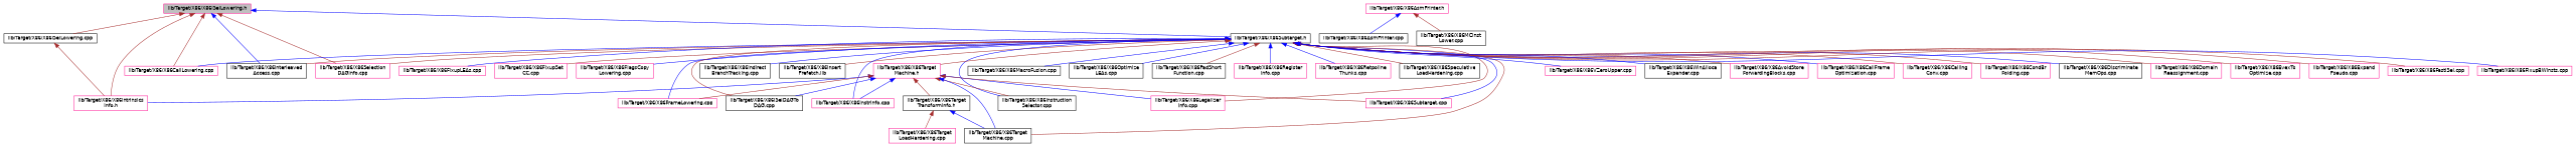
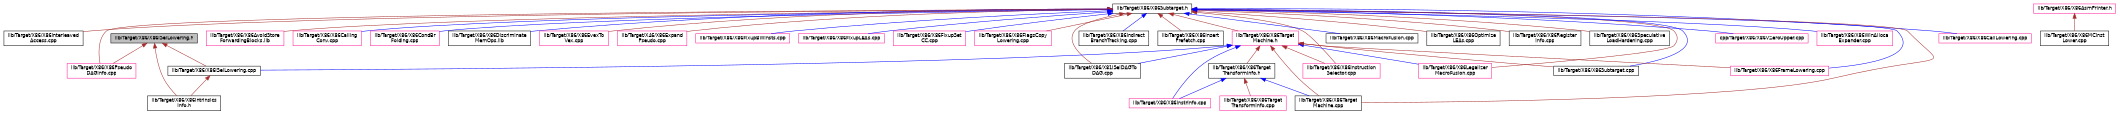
  digraph {
    node [color=deeppink fontname=Helvetica fontsize=10 shape=box]
    edge [color=brown dir=back fontname=Helvetica fontsize=10 labelfontname=Helvetica labelfontsize=10 style=solid]
-   n1 [fillcolor=grey75 fontcolor=black height=0.2 label="lib/Target/X86/X86ISelLowering.h" style=filled width=0.4]
+   n1 [color=black fillcolor=grey75 fontcolor=black height=0.2 label="lib/Target/X86/X86ISelLowering.h" style=filled width=0.4]
    n2 [height=0.2 label="lib/Target/X86/X86CallLowering.cpp" width=0.4]
    n3 [color=black height=0.2 label="lib/Target/X86/X86ISelLowering.cpp" width=0.4]
    n4 [color=black height=0.2 label="lib/Target/X86/X86Interleaved\lAccess.cpp" width=0.4]
-   n5 [height=0.2 label="lib/Target/X86/X86Intrinsics\lInfo.h" width=0.4]
-   n6 [height=0.2 label="lib/Target/X86/X86Selection\lDAGInfo.cpp" width=0.4]
+   n5 [color=black height=0.2 label="lib/Target/X86/X86Intrinsics\lInfo.h" width=0.4]
+   n6 [height=0.2 label="lib/Target/X86/X86Pseudo\lDAGInfo.cpp" width=0.4]
    n7 [color=black height=0.2 label="lib/Target/X86/X86Subtarget.h" width=0.4]
-   n8 [height=0.2 label="lib/Target/X86/X86AvoidStore\lForwardingBlocks.cpp" width=0.4]
-   n9 [height=0.2 label="lib/Target/X86/X86CallFrame\lOptimization.cpp" width=0.4]
+   n8 [height=0.2 label="lib/Target/X86/X86AvoidStore\lForwardingBlocks.lib" width=0.4]
    n10 [height=0.2 label="lib/Target/X86/X86Calling\lConv.cpp" width=0.4]
    n11 [height=0.2 label="lib/Target/X86/X86CondBr\lFolding.cpp" width=0.4]
-   n12 [color=black height=0.2 label="lib/Target/X86/X86Discriminate\lMemOps.cpp" width=0.4]
-   n13 [height=0.2 label="lib/Target/X86/X86Domain\lReassignment.cpp" width=0.4]
-   n14 [height=0.2 label="lib/Target/X86/X86EvexTo\lOptimize.cpp" width=0.4]
-   n15 [height=0.2 label="lib/Target/X86/X86Expand\lPseudo.cpp" width=0.4]
-   n16 [height=0.2 label="lib/Target/X86/X86FastISel.cpp" width=0.4]
+   n12 [color=black height=0.2 label="lib/Target/X86/X86Discriminate\lMemOps.lib" width=0.4]
+   n14 [height=0.2 label="lib/Target/X86/X86EvexTo\lVex.cpp" width=0.4]
+   n15 [height=0.2 label="lib/Target/X46/X86Expand\lPseudo.cpp" width=0.4]
    n17 [height=0.2 label="lib/Target/X86/X86FixupBWInsts.cpp" width=0.4]
    n18 [height=0.2 label="lib/Target/X86/X86FixupLEAs.cpp" width=0.4]
    n19 [height=0.2 label="lib/Target/X86/X86FixupSet\lCC.cpp" width=0.4]
    n20 [height=0.2 label="lib/Target/X86/X86FlagsCopy\lLowering.cpp" width=0.4]
    n21 [height=0.2 label="lib/Target/X86/X86FrameLowering.cpp" width=0.4]
-   n22 [color=black height=0.2 label="lib/Target/X86/X86ISelDAGTo\lDAG.cpp" width=0.4]
+   n22 [color=black height=0.2 label="lib/Target/X86/X81ISelDAGTo\lDAG.cpp" width=0.4]
    n23 [color=black height=0.2 label="lib/Target/X86/X86Indirect\lBranchTracking.cpp" width=0.4]
-   n24 [color=black height=0.2 label="lib/Target/X86/X86Insert\lPrefetch.lib" width=0.4]
+   n24 [color=black height=0.2 label="lib/Target/X86/X86Insert\lPrefetch.cpp" width=0.4]
    n25 [height=0.2 label="lib/Target/X86/X86InstrInfo.cpp" width=0.4]
-   n26 [color=black height=0.2 label="lib/Target/X86/X86Instruction\lSelector.cpp" width=0.4]
-   n27 [height=0.2 label="lib/Target/X86/X86Legalizer\lInfo.cpp" width=0.4]
+   n26 [height=0.2 label="lib/Target/X86/X86Instruction\lSelector.cpp" width=0.4]
+   n27 [height=0.2 label="lib/Target/X86/X86Legalizer\lMacroFusion.cpp" width=0.4]
    n28 [color=black height=0.2 label="lib/Target/X86/X86MacroFusion.cpp" width=0.4]
    n29 [color=black height=0.2 label="lib/Target/X86/X86Optimize\lLEAs.cpp" width=0.4]
-   n30 [color=black height=0.2 label="lib/Target/X86/X86PadShort\lFunction.cpp" width=0.4]
-   n31 [height=0.2 label="lib/Target/X86/X86Register\lInfo.cpp" width=0.4]
-   n32 [height=0.2 label="lib/Target/X86/X86Retpoline\lThunks.cpp" width=0.4]
+   n31 [color=black height=0.2 label="lib/Target/X86/X86Register\lInfo.cpp" width=0.4]
    n33 [color=black height=0.2 label="lib/Target/X86/X86Speculative\lLoadHardening.cpp" width=0.4]
-   n34 [height=0.2 label="lib/Target/X86/X86Subtarget.cpp" width=0.4]
+   n34 [color=black height=0.2 label="lib/Target/X86/X86Subtarget.cpp" width=0.4]
    n35 [color=black height=0.2 label="lib/Target/X86/X86Target\lMachine.cpp" width=0.4]
    n36 [height=0.2 label="lib/Target/X86/X86Target\lMachine.h" width=0.4]
-   n37 [height=0.2 label="lib/Target/X86/X86VZeroUpper.cpp" width=0.4]
-   n38 [color=black height=0.2 label="lib/Target/X86/X86WinAlloca\lExpander.cpp" width=0.4]
+   n37 [height=0.2 label="cpp/Target/X86/X86VZeroUpper.cpp" width=0.4]
+   n38 [height=0.2 label="lib/Target/X86/X86WinAlloca\lExpander.cpp" width=0.4]
    n39 [height=0.2 label="lib/Target/X86/X86AsmPrinter.h" width=0.4]
-   n40 [color=black height=0.2 label="lib/Target/X86/X86AsmPrinter.cpp" width=0.4]
    n41 [color=black height=0.2 label="lib/Target/X86/X86MCInst\lLower.cpp" width=0.4]
    n42 [color=black height=0.2 label="lib/Target/X86/X86Target\lTransformInfo.h" width=0.4]
-   n43 [height=0.2 label="lib/Target/X86/X86Target\lLoadHardening.cpp" width=0.4]
-   n1 -> n2
+   n43 [height=0.2 label="lib/Target/X86/X86Target\lTransformInfo.cpp" width=0.4]
    n1 -> n3
-   n1 -> n4 [color=blue]
    n1 -> n5
    n1 -> n6
-   n1 -> n7 [color=blue]
    n3 -> n5
    n7 -> n2 [color=blue]
    n7 -> n4
    n7 -> n6
    n7 -> n8
-   n7 -> n9 [color=blue]
-   n7 -> n10
-   n7 -> n11
+   n7 -> n10 [color=blue]
+   n7 -> n11 [color=blue]
    n7 -> n12 [color=blue]
-   n7 -> n13
    n7 -> n14
    n7 -> n15
-   n7 -> n16
    n7 -> n17 [color=blue]
    n7 -> n18 [color=blue]
-   n7 -> n19
-   n7 -> n20 [color=blue]
+   n7 -> n19 [color=blue]
+   n7 -> n20
    n7 -> n21 [color=blue]
    n7 -> n22
    n7 -> n23 [color=blue]
    n7 -> n24
-   n7 -> n25 [color=blue]
-   n7 -> n26 [color=blue]
+   n42 -> n25 [color=blue]
+   n7 -> n26
    n7 -> n27
    n7 -> n28 [color=blue]
-   n7 -> n29 [color=blue]
-   n7 -> n30
-   n7 -> n31 [color=blue]
-   n7 -> n32 [color=blue]
+   n7 -> n29
+   n7 -> n31
    n7 -> n33
    n7 -> n34 [color=blue]
    n7 -> n35
    n7 -> n36
    n7 -> n37 [color=blue]
    n7 -> n38 [color=blue]
-   n36 -> n5 [color=blue]
+   n36 -> n3 [color=blue]
    n36 -> n21
    n36 -> n22 [color=blue]
    n36 -> n25 [color=blue]
    n36 -> n26
    n36 -> n27 [color=blue]
    n36 -> n34
-   n36 -> n35 [color=blue]
+   n36 -> n35
    n36 -> n42
-   n39 -> n40 [color=blue]
    n39 -> n41
    n42 -> n35 [color=blue]
    n42 -> n43
  }
